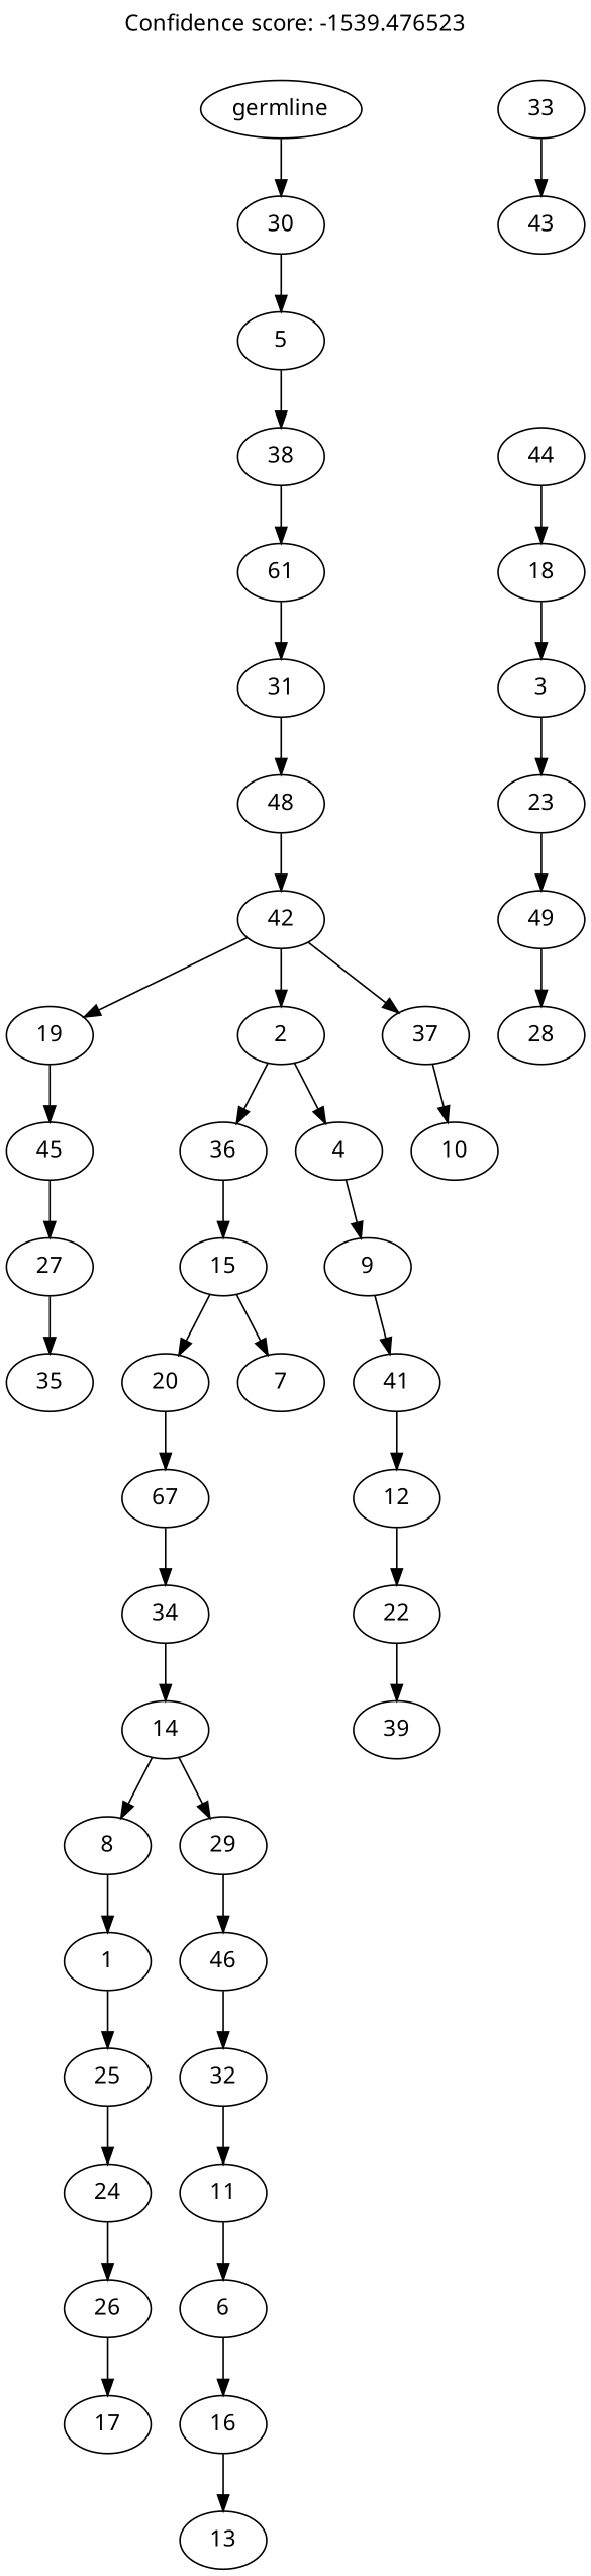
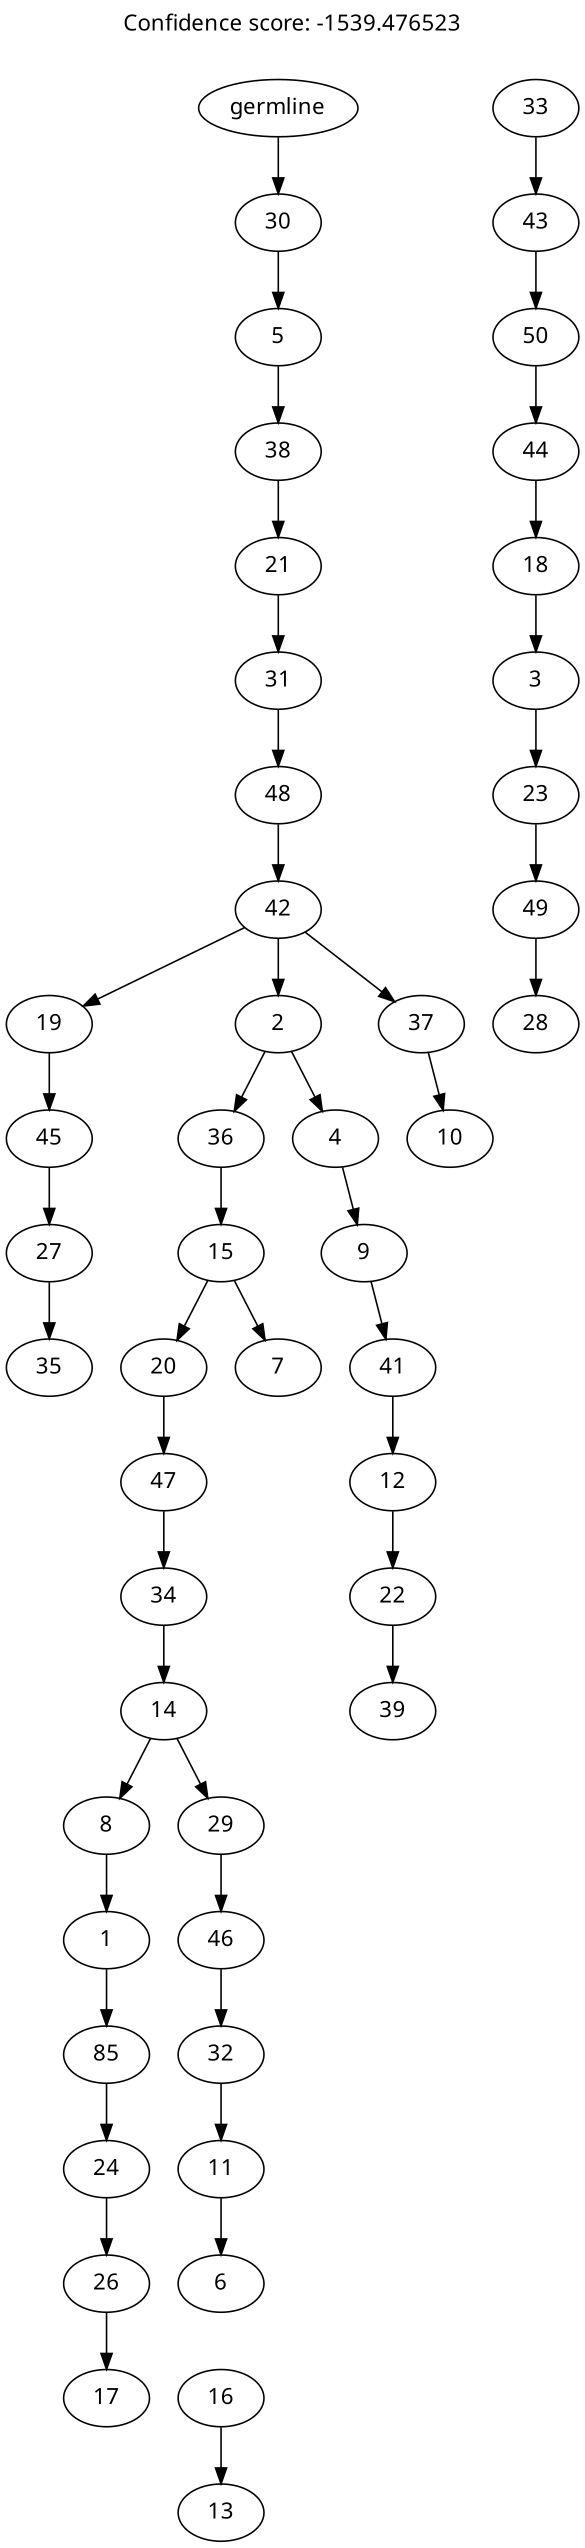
  digraph {
    fontname="Noto Sans"
    label="Confidence score: -1539.476523"
    labelloc=t
    node [fontname="Noto Sans"]
    edge [fontname="Noto Sans"]
    n1 [label=27]
    n2 [label=35]
    n3 [label=45]
    n4 [label=19]
    n5 [label=26]
    n6 [label=17]
    n7 [label=24]
-   n8 [label=25]
+   n8 [label=85]
    n9 [label=1]
    n10 [label=8]
    n11 [label=16]
    n12 [label=13]
    n13 [label=6]
    n14 [label=11]
    n15 [label=32]
    n16 [label=46]
    n17 [label=29]
    n18 [label=14]
    n19 [label=34]
-   n20 [label=67]
+   n20 [label=47]
    n21 [label=20]
    n22 [label=7]
    n23 [label=15]
    n24 [label=36]
    n25 [label=22]
    n26 [label=39]
    n27 [label=12]
    n28 [label=41]
    n29 [label=9]
    n30 [label=4]
    n31 [label=2]
    n32 [label=49]
    n33 [label=28]
    n34 [label=23]
    n35 [label=3]
    n36 [label=18]
    n37 [label=44]
+   n38 [label=50]
    n39 [label=43]
    n40 [label=33]
    n41 [label=10]
    n42 [label=37]
    n43 [label=42]
    n44 [label=48]
    n45 [label=31]
-   n46 [label=61]
+   n46 [label=21]
    n47 [label=38]
    n48 [label=5]
    n49 [label=30]
    n50 [label=germline]
    n1 -> n2
    n3 -> n1
    n4 -> n3
    n5 -> n6
    n7 -> n5
    n8 -> n7
    n9 -> n8
    n10 -> n9
    n11 -> n12
-   n13 -> n11
    n14 -> n13
    n15 -> n14
    n16 -> n15
    n17 -> n16
    n18 -> n10
    n18 -> n17
    n19 -> n18
    n20 -> n19
    n21 -> n20
    n23 -> n21
    n23 -> n22
    n24 -> n23
    n25 -> n26
    n27 -> n25
    n28 -> n27
    n29 -> n28
    n30 -> n29
    n31 -> n24
    n31 -> n30
    n32 -> n33
    n34 -> n32
    n35 -> n34
    n36 -> n35
    n37 -> n36
+   n38 -> n37
+   n39 -> n38
    n40 -> n39
    n42 -> n41
    n43 -> n4
    n43 -> n31
    n43 -> n42
    n44 -> n43
    n45 -> n44
    n46 -> n45
    n47 -> n46
    n48 -> n47
    n49 -> n48
    n50 -> n49
  }
